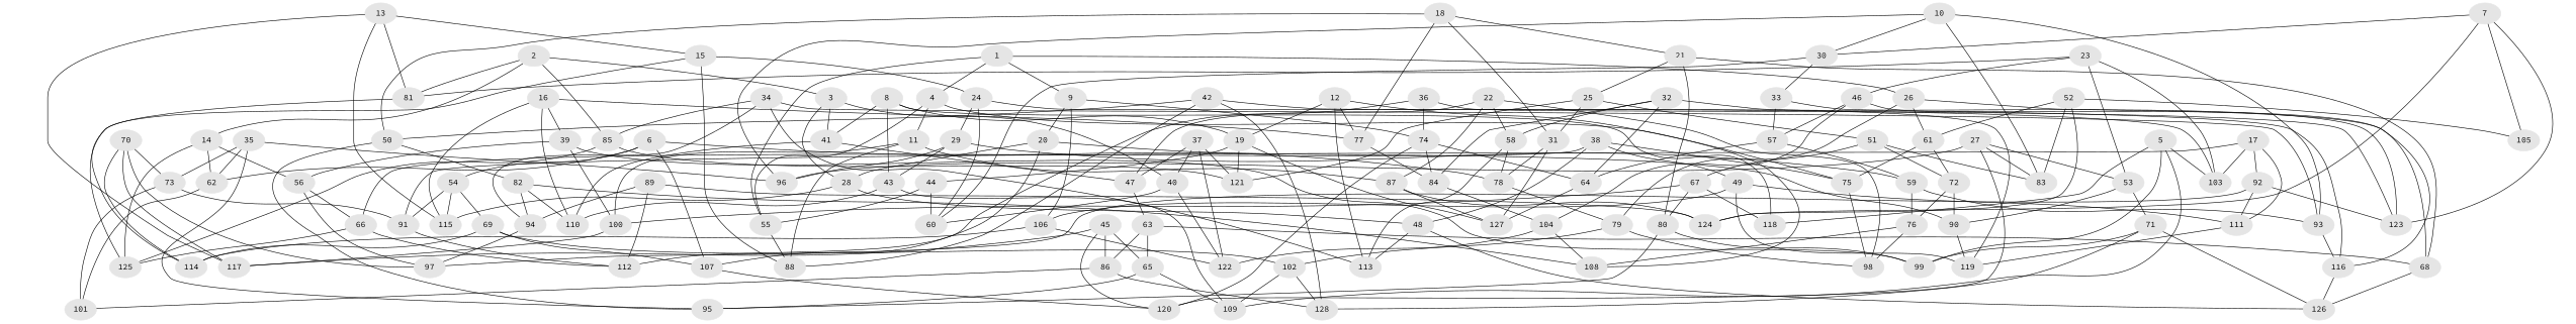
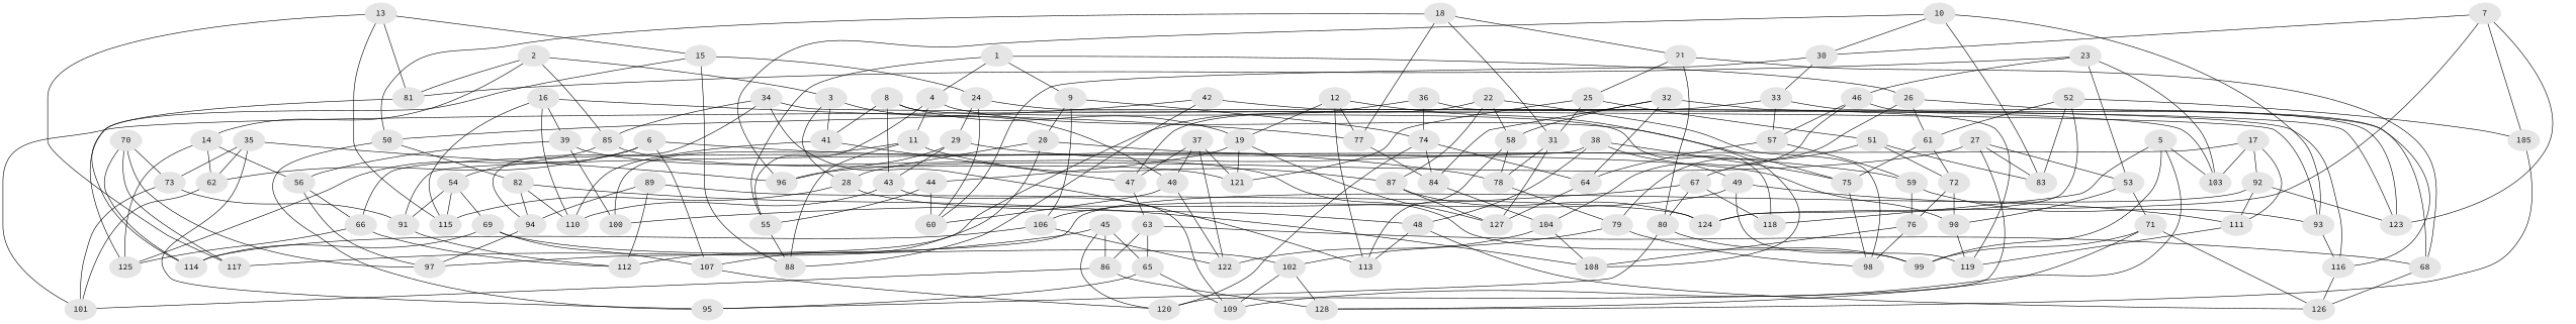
  graph {
    fontname="Source Code Pro"
    node [color=gray90 fontname="Source Code Pro" style=filled]
    edge [fontname="Source Code Pro"]
    1
    4
    9
    26
    55
    11
    75
    20
    74
    106
    61
    79
    116
    88
    2
    3
    14
    81
    85
    28
    40
    41
    62
    56
    125
    114
    121
    115
    48
    60
    122
    110
    47
    87
    100
    98
    5
    99
    103
    109
    118
    6
    54
    78
    107
    91
    69
    101
    120
    7
    30
    105
    123
    124
    33
    8
    19
    43
    44
    127
    90
    64
    84
    10
    83
    93
    96
    117
    12
    77
    108
    113
    13
    15
    24
    66
    97
    29
    16
    39
    17
    92
    111
    112
    119
    18
    21
    31
    50
    25
    68
    80
    95
    82
    51
    126
    22
    58
    63
    23
    46
    53
    57
    104
    71
    59
    67
    72
    102
    27
    76
    32
    34
    94
    35
    73
    36
    37
    38
    49
    42
    128
    89
    45
    65
    86
    52
    70
    1 -- 4
    1 -- 9
    1 -- 26
    1 -- 55
    4 -- 55
    4 -- 11
    4 -- 75
    9 -- 20
    9 -- 74
    9 -- 106
    26 -- 61
    26 -- 79
    26 -- 116
    55 -- 88
    11 -- 88
    11 -- 87
    11 -- 100
    75 -- 98
    20 -- 28
    20 -- 107
    20 -- 90
    74 -- 120
    74 -- 64
    74 -- 84
    106 -- 114
    106 -- 122
    61 -- 75
    61 -- 72
    79 -- 98
    79 -- 102
    116 -- 126
    2 -- 3
    2 -- 14
    2 -- 81
    2 -- 85
    3 -- 28
    3 -- 40
    3 -- 41
    14 -- 62
    14 -- 56
    14 -- 125
    81 -- 114
    85 -- 125
    85 -- 121
    28 -- 115
    28 -- 48
    40 -- 60
    40 -- 122
    41 -- 110
    41 -- 47
    62 -- 101
    56 -- 66
    56 -- 97
    48 -- 113
    48 -- 126
    47 -- 63
    87 -- 124
    87 -- 127
-   100 -- 117
    5 -- 99
    5 -- 103
    5 -- 109
    5 -- 118
    6 -- 62
    6 -- 54
    6 -- 78
    6 -- 107
    54 -- 115
    54 -- 91
    54 -- 69
    78 -- 79
    107 -- 120
    91 -- 112
    69 -- 114
    69 -- 107
    69 -- 102
    7 -- 30
    7 -- 105
    7 -- 123
    7 -- 124
    30 -- 60
    30 -- 33
+   33 -- 101
    33 -- 123
    33 -- 57
    8 -- 41
    8 -- 118
    8 -- 19
    8 -- 43
    19 -- 121
    19 -- 44
    19 -- 127
    43 -- 110
    43 -- 109
    44 -- 55
    44 -- 60
    90 -- 119
    64 -- 127
    84 -- 104
    10 -- 30
    10 -- 83
    10 -- 93
    10 -- 96
    93 -- 116
    12 -- 19
    12 -- 77
    12 -- 108
    12 -- 113
    77 -- 84
    13 -- 81
    13 -- 115
    13 -- 117
    13 -- 15
    15 -- 88
    15 -- 125
    15 -- 24
    24 -- 60
    24 -- 103
    24 -- 29
    66 -- 125
    66 -- 112
    29 -- 43
    29 -- 96
    29 -- 59
    16 -- 115
    16 -- 110
    16 -- 77
    16 -- 39
    39 -- 56
    39 -- 100
    39 -- 99
    17 -- 103
    17 -- 91
    17 -- 92
    17 -- 111
    92 -- 123
    92 -- 97
    92 -- 111
    111 -- 119
    18 -- 77
    18 -- 21
    18 -- 31
    18 -- 50
    21 -- 25
    21 -- 68
    21 -- 80
    31 -- 78
    31 -- 127
    50 -- 95
    50 -- 82
    25 -- 121
    25 -- 31
    25 -- 51
    68 -- 126
    80 -- 99
    80 -- 95
    82 -- 110
    82 -- 108
    82 -- 94
    51 -- 83
    51 -- 67
    51 -- 72
    22 -- 47
    22 -- 87
    22 -- 98
    22 -- 58
    58 -- 78
    58 -- 113
    63 -- 68
    63 -- 65
    63 -- 86
    23 -- 81
    23 -- 103
    23 -- 46
    23 -- 53
    46 -- 68
    46 -- 57
    46 -- 104
    53 -- 90
    53 -- 71
    57 -- 64
    57 -- 59
    104 -- 122
    104 -- 108
    71 -- 99
    71 -- 126
    71 -- 128
    59 -- 93
    59 -- 76
    67 -- 100
    67 -- 118
    67 -- 80
    72 -- 90
    72 -- 76
    102 -- 109
    102 -- 128
    27 -- 120
    27 -- 83
    27 -- 96
    27 -- 53
    76 -- 98
    76 -- 108
    32 -- 64
    32 -- 84
    32 -- 119
    32 -- 58
    34 -- 85
    34 -- 93
    34 -- 113
    34 -- 94
    94 -- 97
    35 -- 62
    35 -- 96
    35 -- 95
    35 -- 73
    73 -- 91
    73 -- 101
    36 -- 74
    36 -- 123
    36 -- 112
    37 -- 40
    37 -- 121
    37 -- 122
    37 -- 47
    38 -- 75
    38 -- 48
    38 -- 66
    38 -- 49
    49 -- 106
    49 -- 111
    49 -- 119
    42 -- 116
    42 -- 88
    42 -- 50
-   42 -- 128
+   105 -- 128
    89 -- 124
    89 -- 112
    89 -- 94
    45 -- 120
    45 -- 117
    45 -- 65
    45 -- 86
    65 -- 109
    65 -- 95
    86 -- 101
    86 -- 128
    52 -- 61
    52 -- 105
    52 -- 124
    52 -- 83
    70 -- 114
    70 -- 117
    70 -- 97
    70 -- 73
  }
